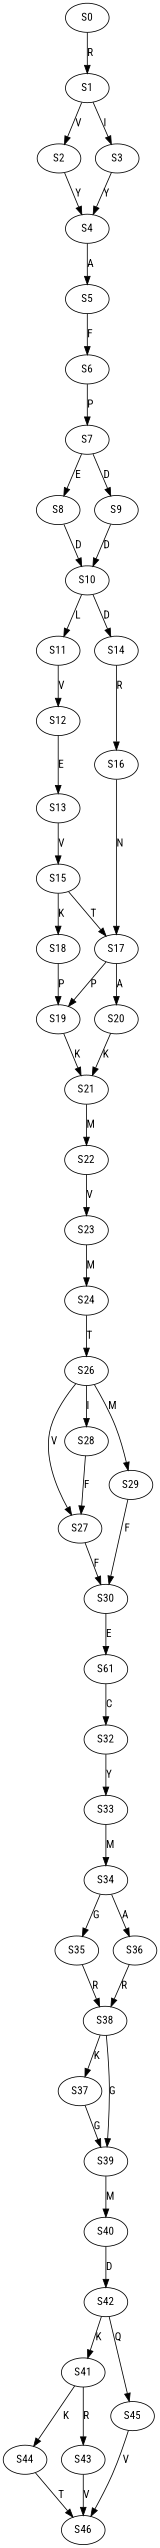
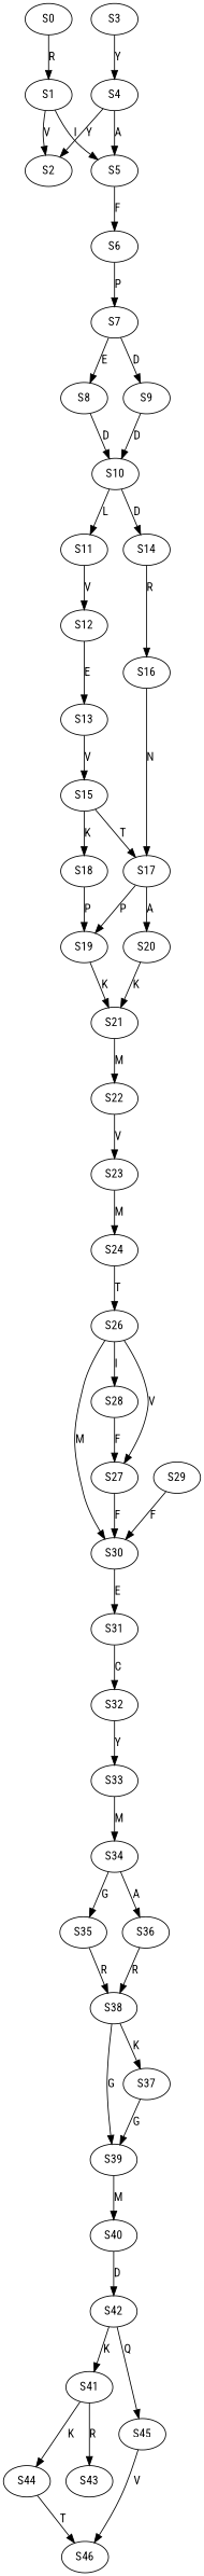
  strict digraph {
    fontname="Roboto Condensed"
    node [fontname="Roboto Condensed"]
    edge [fontname="Roboto Condensed"]
    S0
    S1
    S2
    S3
    S4
    S5
    S6
    S7
    S8
    S9
    S10
    S11
    S14
    S12
    S13
    S15
    S16
    S17
    S18
    S19
    S20
    S21
    S22
    S23
    S24
    S26
    S27
    S28
    S29
    S30
-   S31 [label=S61]
+   S31
    S32
    S33
    S34
    S35
    S36
    S38
    S37
    S39
    S40
    S42
    S41
    S43
    S44
    S45
    S46
    S0 -> S1 [label=R]
    S1 -> S2 [label=V]
-   S1 -> S3 [label=I]
-   S2 -> S4 [label=Y]
+   S1 -> S5 [label=I]
+   S4 -> S2 [label=Y]
    S3 -> S4 [label=Y]
    S4 -> S5 [label=A]
    S5 -> S6 [label=F]
    S6 -> S7 [label=P]
    S7 -> S8 [label=E]
    S7 -> S9 [label=D]
    S8 -> S10 [label=D]
    S9 -> S10 [label=D]
    S10 -> S11 [label=L]
    S10 -> S14 [label=D]
    S11 -> S12 [label=V]
    S14 -> S16 [label=R]
    S12 -> S13 [label=E]
    S13 -> S15 [label=V]
    S15 -> S17 [label=T]
    S15 -> S18 [label=K]
    S16 -> S17 [label=N]
    S17 -> S19 [label=P]
    S17 -> S20 [label=A]
    S18 -> S19 [label=P]
    S19 -> S21 [label=K]
    S20 -> S21 [label=K]
    S21 -> S22 [label=M]
    S22 -> S23 [label=V]
    S23 -> S24 [label=M]
    S24 -> S26 [label=T]
    S26 -> S27 [label=V]
    S26 -> S28 [label=I]
-   S26 -> S29 [label=M]
+   S26 -> S30 [label=M]
    S27 -> S30 [label=F]
    S28 -> S27 [label=F]
    S29 -> S30 [label=F]
    S30 -> S31 [label=E]
    S31 -> S32 [label=C]
    S32 -> S33 [label=Y]
    S33 -> S34 [label=M]
    S34 -> S35 [label=G]
    S34 -> S36 [label=A]
    S35 -> S38 [label=R]
    S36 -> S38 [label=R]
    S38 -> S37 [label=K]
    S38 -> S39 [label=G]
    S37 -> S39 [label=G]
    S39 -> S40 [label=M]
    S40 -> S42 [label=D]
    S42 -> S41 [label=K]
    S42 -> S45 [label=Q]
    S41 -> S43 [label=R]
    S41 -> S44 [label=K]
-   S43 -> S46 [label=V]
    S44 -> S46 [label=T]
    S45 -> S46 [label=V]
  }
